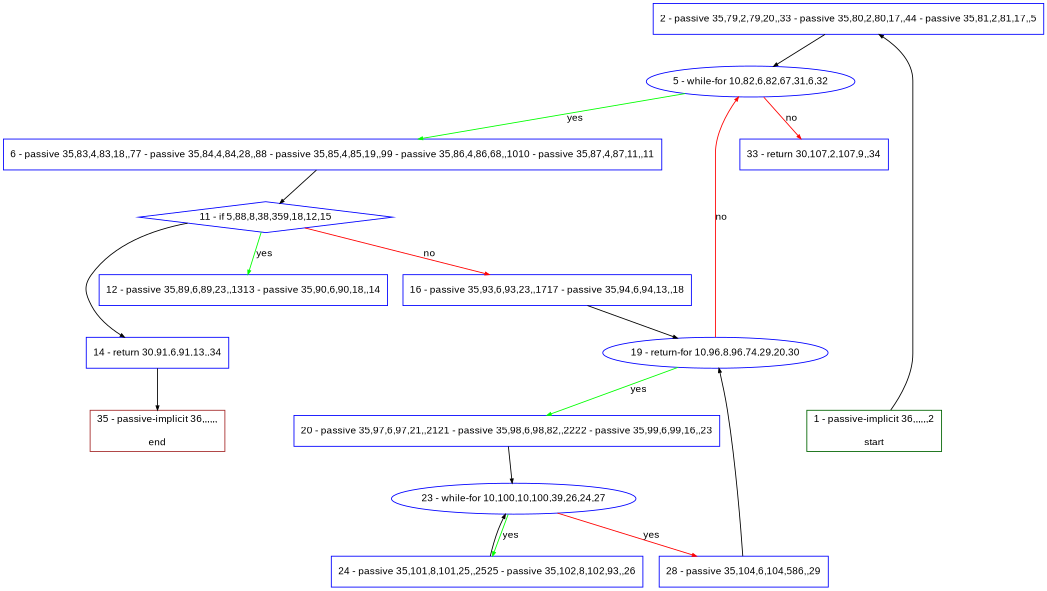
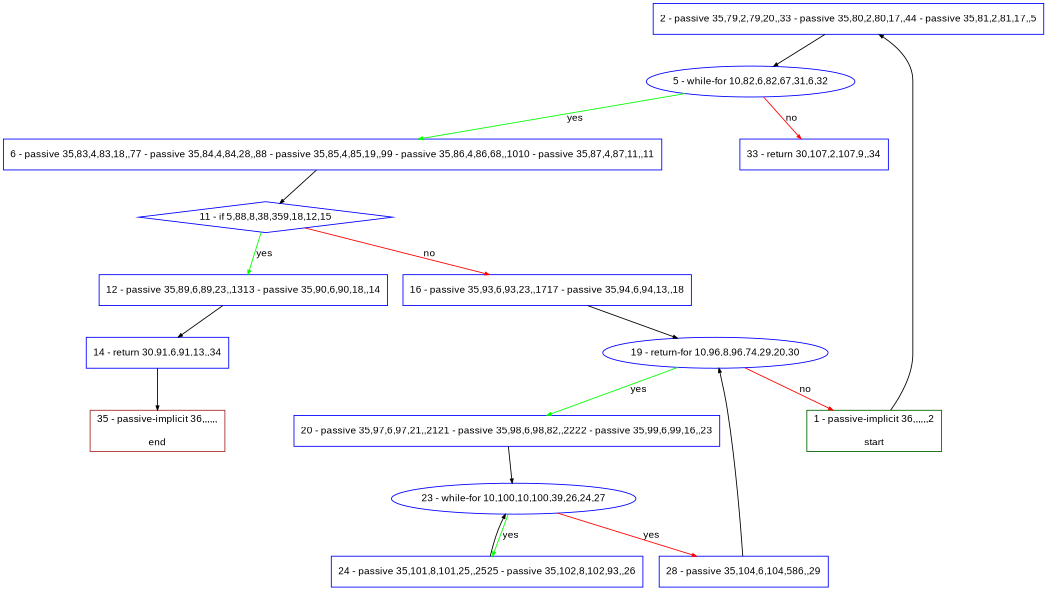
  digraph {
    bgcolor=white
    compound=true
    fillcolor="#FFFFCC"
    fontname=Arial
    fontsize=12
    pack=true
    packmode=clust
    style="rounded,filled"
    node [color="#0000ff" compound=true fillcolor="#ffffff" fixedsize=false fontname=Arial fontsize=12 node_initialized=no shape=box style=filled]
    edge [arrowhead=normal arrowsize=0.5 arrowtail=none color="#000000" compound=true dir=forward fontcolor=black fontname=Arial fontsize=12]
    n1 [label="2 - passive 35,79,2,79,20,,33 - passive 35,80,2,80,17,,44 - passive 35,81,2,81,17,,5"]
    n2 [label="5 - while-for 10,82,6,82,67,31,6,32" shape=oval]
    n3 [label="6 - passive 35,83,4,83,18,,77 - passive 35,84,4,84,28,,88 - passive 35,85,4,85,19,,99 - passive 35,86,4,86,68,,1010 - passive 35,87,4,87,11,,11"]
    n4 [label="33 - return 30,107,2,107,9,,34"]
    n5 [color="#006400" label="1 - passive-implicit 36,,,,,,2\n\nstart"]
    n6 [label="11 - if 5,88,8,38,359,18,12,15" shape=diamond]
    n7 [label="12 - passive 35,89,6,89,23,,1313 - passive 35,90,6,90,18,,14"]
    n8 [label="16 - passive 35,93,6,93,23,,1717 - passive 35,94,6,94,13,,18"]
    n9 [color="#a52a2a" label="35 - passive-implicit 36,,,,,,\n\nend"]
    n10 [label="14 - return 30,91,6,91,13,,34"]
    n11 [label="19 - return-for 10,96,8,96,74,29,20,30" shape=oval]
    n12 [label="20 - passive 35,97,6,97,21,,2121 - passive 35,98,6,98,82,,2222 - passive 35,99,6,99,16,,23"]
    n13 [label="23 - while-for 10,100,10,100,39,26,24,27" shape=oval]
    n14 [label="24 - passive 35,101,8,101,25,,2525 - passive 35,102,8,102,93,,26"]
    n15 [label="28 - passive 35,104,6,104,586,,29"]
    n1 -> n2
    n2 -> n3 [color="#00ff00" label=yes]
    n2 -> n4 [color="#ff0000" label=no]
    n3 -> n6
    n5 -> n1
    n6 -> n7 [color="#00ff00" label=yes]
    n6 -> n8 [color="#ff0000" label=no]
-   n6 -> n10
+   n7 -> n10
    n8 -> n11
    n10 -> n9
-   n11 -> n2 [color="#ff0000" label=no]
+   n11 -> n5 [color="#ff0000" label=no]
    n11 -> n12 [color="#00ff00" label=yes]
    n12 -> n13
    n13 -> n14 [color="#00ff00" label=yes]
    n13 -> n15 [color="#ff0000" label=yes]
    n14 -> n13
    n15 -> n11
  }
